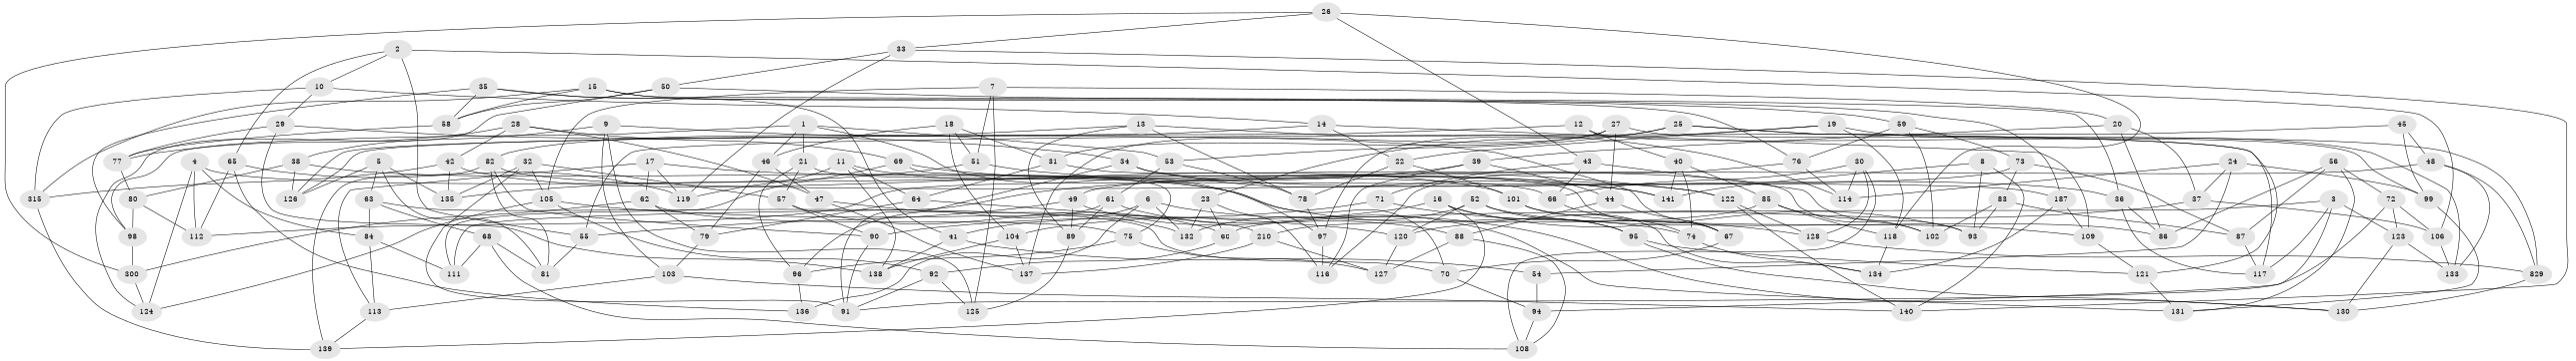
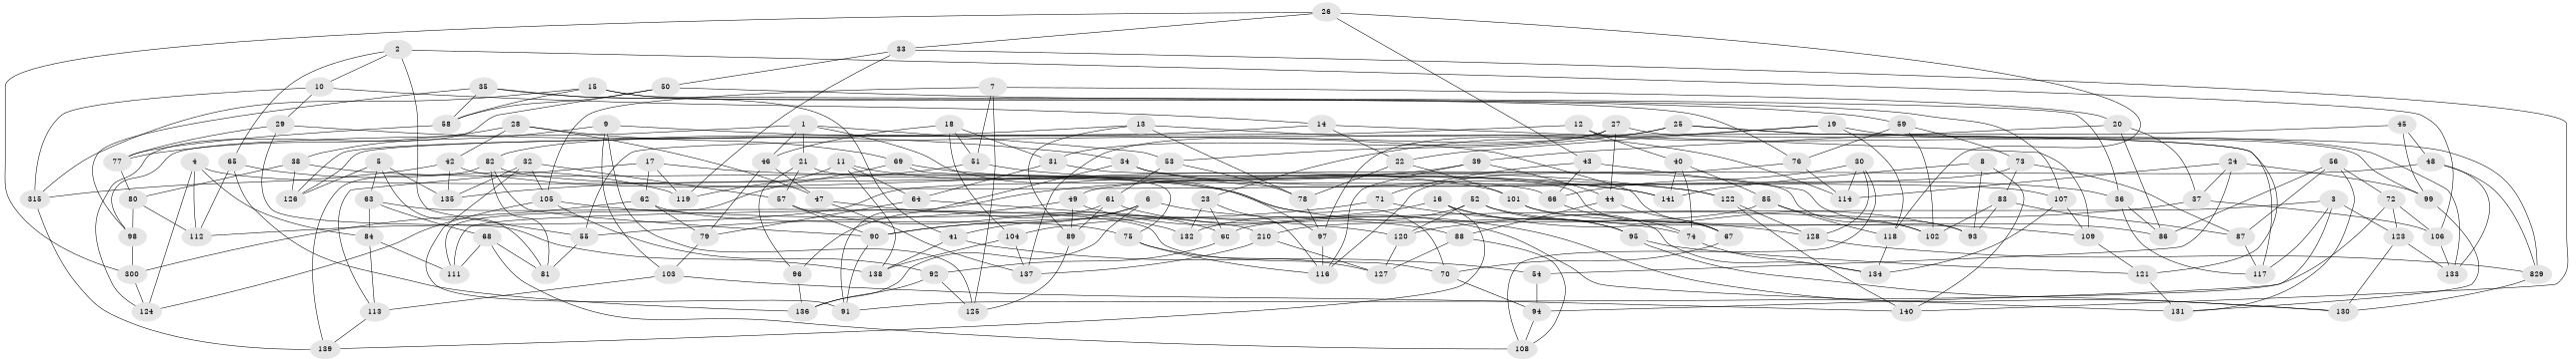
  graph {
    node [color=gray90 style=filled]
    1
    46
    53
    97
    98
    21
    47
    79
    78
    61
    116
    n12 [label=300]
    2
    10
    55
    65
    106
    14
    29
    n20 [label=315]
    81
    112
    136
    119
    133
    3
    60
    94
    117
    123
    92
    108
    130
    4
    66
    84
    124
    74
    113
    111
    5
    63
    126
    135
    70
    68
    6
    41
    132
    138
    54
    7
    20
    51
    105
    125
    37
    39
    86
    141
    120
    8
    93
    140
    67
    57
    96
    9
    38
    103
    80
    22
    109
    77
    34
    139
    11
    64
    n79 [label=210]
    12
    40
    99
    85
    45
    48
    131
    13
    82
    89
    114
-   107 [label=187]
+   107
    90
    101
    121
    15
    36
    58
    76
    16
    95
    104
    137
    17
    62
    122
    75
    128
    18
    31
    102
    19
    23
    118
    134
    44
    24
    25
    26
    33
    43
    50
    71
    27
    n124 [label=829]
    88
    28
    42
    69
    91
    30
    32
    59
    35
    127
    49
    73
    52
    56
    72
    87
    83
    1 -- 46
    1 -- 53
    1 -- 97
    1 -- 98
    1 -- 21
    46 -- 47
    46 -- 79
    53 -- 78
    53 -- 61
    97 -- 116
    98 -- n12
    21 -- 67
    21 -- 57
    21 -- 96
    47 -- 132
    47 -- 137
    79 -- 103
    78 -- 97
    61 -- 96
    61 -- 131
    61 -- 89
    n12 -- 124
    2 -- 10
    2 -- 55
    2 -- 65
    2 -- 106
    10 -- 14
    10 -- 29
    10 -- n20
    55 -- 81
    65 -- 112
    65 -- 136
    65 -- 119
    106 -- 133
    14 -- 126
    14 -- 22
    14 -- 109
    29 -- 138
    29 -- 77
    29 -- 34
    n20 -- 139
    3 -- 60
    3 -- 94
    3 -- 117
    3 -- 123
    60 -- 92
    94 -- 108
    123 -- 133
    123 -- 130
-   92 -- 91
+   92 -- 136
    92 -- 125
    4 -- 112
    4 -- 66
    4 -- 84
    4 -- 124
    66 -- 74
    84 -- 113
    84 -- 111
    74 -- 134
    113 -- 139
    5 -- 81
    5 -- 63
    5 -- 126
    5 -- 135
    63 -- 84
    63 -- 70
    63 -- 68
    70 -- 94
    68 -- 81
    68 -- 108
    68 -- 111
    6 -- 136
    6 -- 130
    6 -- 41
-   6 -- 132
+   6 -- 90
    41 -- 138
    41 -- 54
    54 -- 94
    7 -- 20
    7 -- 51
    7 -- 105
    7 -- 125
    20 -- 37
    20 -- 39
    20 -- 86
    51 -- 135
    51 -- 141
    105 -- 92
    105 -- 124
    105 -- 120
    37 -- 106
    37 -- 120
    39 -- 116
    39 -- 111
    39 -- 44
    120 -- 127
    8 -- 141
    8 -- 93
    8 -- 140
    67 -- 70
    57 -- 60
    57 -- 90
    96 -- 136
    9 -- 125
    9 -- 67
    9 -- 38
    9 -- 103
    38 -- 74
    38 -- 126
    38 -- 80
    103 -- 113
    103 -- 140
    80 -- 98
    80 -- 112
    22 -- 78
    22 -- 101
    109 -- 121
    77 -- 80
    34 -- 141
    34 -- 36
    34 -- 91
    11 -- 119
    11 -- 70
    11 -- 138
    11 -- 64
    64 -- 79
    64 -- n79
    n79 -- 137
    n79 -- 127
    12 -- 126
    12 -- 40
    12 -- 99
    40 -- 74
    40 -- 141
    40 -- 85
    99 -- 131
    85 -- n79
    85 -- 102
    85 -- 118
    45 -- 55
    45 -- 99
    45 -- 48
    48 -- 133
    48 -- n124
    48 -- 49
    13 -- 78
    13 -- 82
    13 -- 89
    13 -- 114
    82 -- 81
    82 -- 139
    82 -- 107
    82 -- 90
    89 -- 125
    107 -- 109
    107 -- 134
    90 -- 91
    101 -- 109
    101 -- 134
    121 -- 131
    15 -- n20
    15 -- 36
    15 -- 58
    15 -- 76
    36 -- 117
    36 -- 86
    58 -- 77
    76 -- 116
    76 -- 114
    16 -- 93
    16 -- 139
    16 -- 95
    16 -- 104
    95 -- 130
    95 -- 121
    104 -- 138
    104 -- 137
    17 -- 119
    17 -- 113
    17 -- 62
    17 -- 122
    62 -- 79
    62 -- n12
    62 -- 75
    122 -- 140
    122 -- 128
-   75 -- 96
+   75 -- 116
    75 -- 127
    128 -- n124
    18 -- 46
    18 -- 51
    18 -- 104
    18 -- 31
    31 -- 64
    31 -- 102
    19 -- 133
    19 -- 22
    19 -- 23
    19 -- 118
    23 -- 116
    23 -- 60
    23 -- 132
    118 -- 134
    44 -- 67
    44 -- 88
    24 -- 54
    24 -- 37
    24 -- 99
    24 -- 114
    25 -- 53
    25 -- 97
    25 -- 117
    25 -- 121
    26 -- n12
    26 -- 118
    26 -- 33
    26 -- 43
    33 -- 119
    33 -- 140
    33 -- 50
    43 -- 66
    43 -- 93
    43 -- 71
    50 -- 124
    50 -- 58
    50 -- 59
    71 -- 90
    71 -- 128
    27 -- 137
    27 -- 31
    27 -- 44
    27 -- n124
    n124 -- 130
    88 -- 108
    88 -- 127
    28 -- 47
    28 -- 77
    28 -- 42
    28 -- 69
    42 -- n20
    42 -- 135
    42 -- 101
    69 -- 111
    69 -- 122
    69 -- 75
    30 -- 108
    30 -- 66
    30 -- 114
    30 -- 128
    32 -- 135
    32 -- 105
    32 -- 57
    32 -- 91
    59 -- 76
    59 -- 102
    59 -- 73
    35 -- 98
    35 -- 41
    35 -- 107
    35 -- 58
    49 -- 55
    49 -- 89
    49 -- 88
    73 -- 112
    73 -- 87
    73 -- 83
    52 -- 132
    52 -- 86
    52 -- 120
    52 -- 95
    56 -- 86
    56 -- 131
    56 -- 72
    56 -- 87
    72 -- 106
    72 -- 123
    72 -- 91
    87 -- 117
    83 -- 93
    83 -- 102
    83 -- 87
  }
